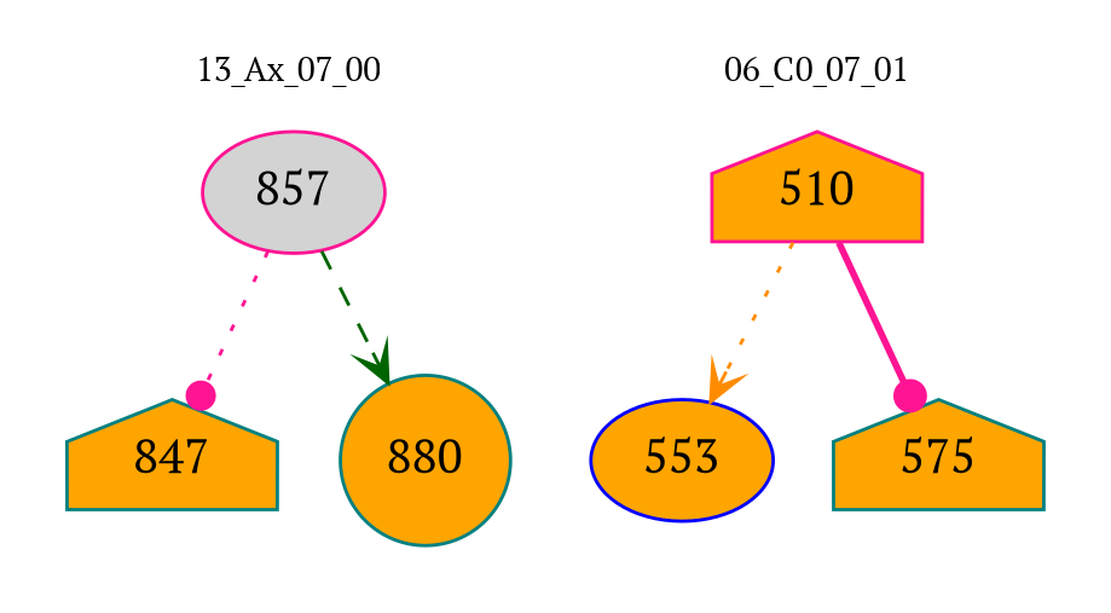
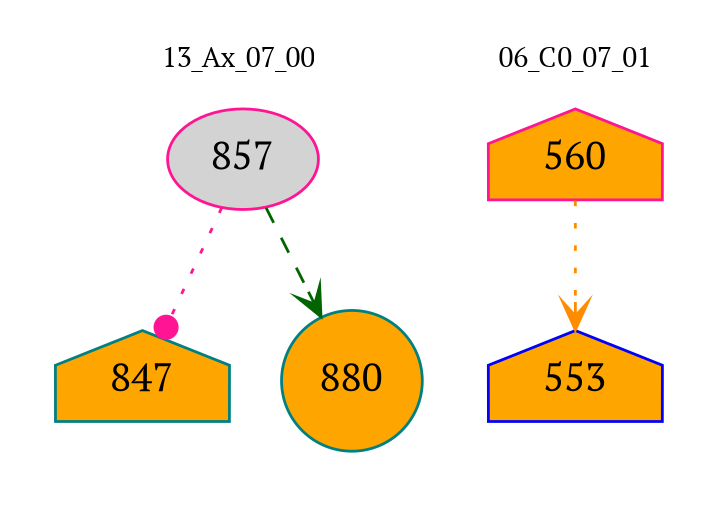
  digraph {
    fontname="PT Serif"
    node [color=teal fillcolor=orange fontname="PT Serif" shape=house style=filled]
    edge [arrowhead=dot color=deeppink fontname="PT Serif" style=dotted]
    n1 [color=deeppink fillcolor=lightgrey label=857 shape=ellipse]
    n2 [label=847]
    n3 [label=880 shape=circle]
-   n4 [color=deeppink label=510]
-   n5 [color=blue label=553 shape=ellipse]
-   n6 [label=575]
+   n4 [color=deeppink label=560]
+   n5 [color=blue label=553]
    subgraph cluster_1 {
      color=white
      fontsize=10
      label="13_Ax_07_00"
      n1
      n2
      n3
    }
    subgraph cluster_2 {
      color=white
      fontsize=10
      label="06_C0_07_01"
      n4
      n5
-     n6
    }
    n1 -> n2
    n1 -> n3 [arrowhead=vee color=darkgreen style=dashed]
    n4 -> n5 [arrowhead=vee color=darkorange]
-   n4 -> n6 [style=bold]
  }
